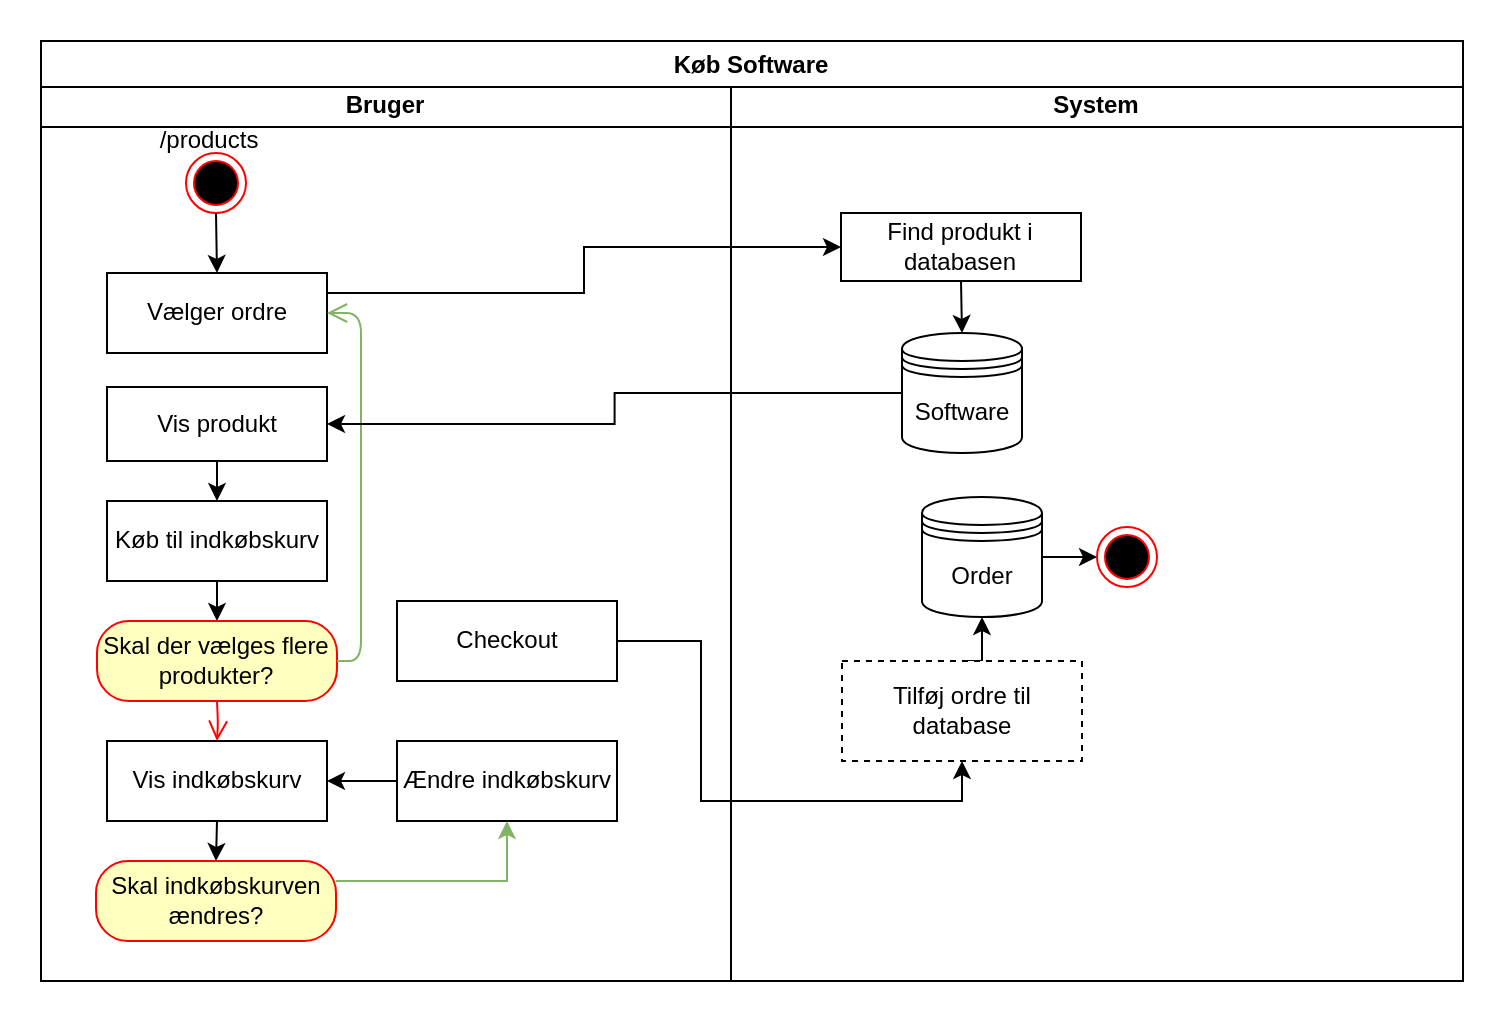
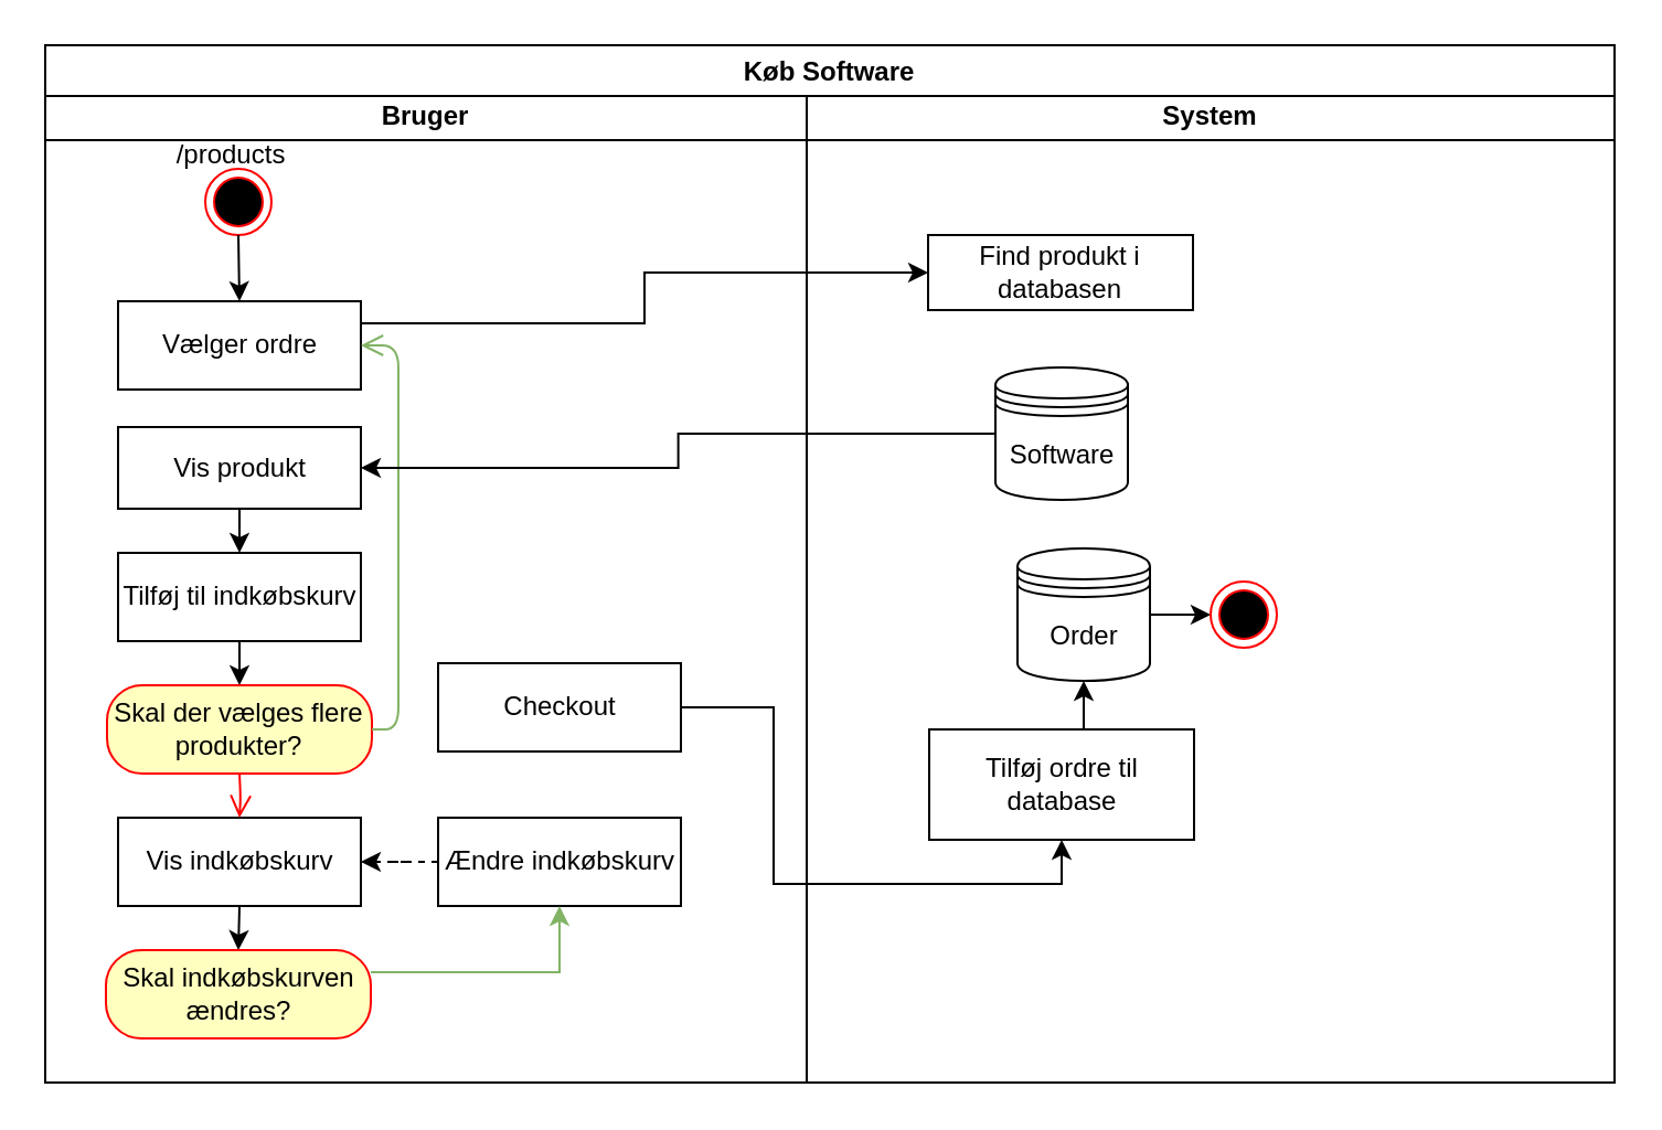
  <mxCell id="0" />
  <mxCell id="1" parent="0" />
  <mxCell id="2" value="Bruger" style="swimlane;" vertex="1" parent="1"><mxGeometry x="20" y="40" width="345" height="450" as="geometry" /></mxCell>
  <mxCell id="3" style="edgeStyle=orthogonalEdgeStyle;rounded=0;orthogonalLoop=1;jettySize=auto;html=1;" edge="1" parent="2" source="4"><mxGeometry relative="1" as="geometry"><mxPoint x="88" y="270" as="targetPoint" /></mxGeometry></mxCell>
- <mxCell id="4" value="Køb til indkøbskurv" style="html=1;" vertex="1" parent="2"><mxGeometry x="33" y="210" width="110" height="40" as="geometry" /></mxCell>
+ <mxCell id="4" value="Tilføj til indkøbskurv" style="html=1;" vertex="1" parent="2"><mxGeometry x="33" y="210" width="110" height="40" as="geometry" /></mxCell>
  <mxCell id="5" value="Skal der vælges flere produkter?" style="rounded=1;whiteSpace=wrap;html=1;arcSize=40;fontColor=#000000;fillColor=#ffffc0;strokeColor=#ff0000;" vertex="1" parent="2"><mxGeometry x="28" y="270" width="120" height="40" as="geometry" /></mxCell>
  <mxCell id="6" style="edgeStyle=orthogonalEdgeStyle;rounded=0;orthogonalLoop=1;jettySize=auto;html=1;exitX=0.5;exitY=1;exitDx=0;exitDy=0;entryX=0.5;entryY=0;entryDx=0;entryDy=0;" edge="1" parent="2" source="7" target="19"><mxGeometry relative="1" as="geometry" /></mxCell>
  <mxCell id="7" value="Vis indkøbskurv" style="html=1;" vertex="1" parent="2"><mxGeometry x="33" y="330" width="110" height="40" as="geometry" /></mxCell>
  <mxCell id="8" value="" style="edgeStyle=orthogonalEdgeStyle;html=1;verticalAlign=bottom;endArrow=open;endSize=8;strokeColor=#ff0000;entryX=0.5;entryY=0;entryDx=0;entryDy=0;" edge="1" parent="2" target="7"><mxGeometry relative="1" as="geometry"><mxPoint x="92.5" y="360" as="targetPoint" /><mxPoint x="88" y="310" as="sourcePoint" /></mxGeometry></mxCell>
  <mxCell id="9" value="" style="ellipse;html=1;shape=endState;fillColor=#000000;strokeColor=#ff0000;" vertex="1" parent="2"><mxGeometry x="72.5" y="36" width="30" height="30" as="geometry" /></mxCell>
  <mxCell id="10" value="Vælger ordre" style="html=1;" vertex="1" parent="2"><mxGeometry x="33" y="96" width="110" height="40" as="geometry" /></mxCell>
  <mxCell id="11" style="edgeStyle=orthogonalEdgeStyle;rounded=0;orthogonalLoop=1;jettySize=auto;html=1;exitX=0.5;exitY=1;exitDx=0;exitDy=0;entryX=0.5;entryY=0;entryDx=0;entryDy=0;" edge="1" parent="2" source="12" target="4"><mxGeometry relative="1" as="geometry" /></mxCell>
  <mxCell id="12" value="Vis produkt" style="html=1;" vertex="1" parent="2"><mxGeometry x="33" y="153" width="110" height="37" as="geometry" /></mxCell>
  <mxCell id="13" value="/products&lt;br&gt;" style="text;html=1;align=center;verticalAlign=middle;resizable=0;points=[];;autosize=1;" vertex="1" parent="2"><mxGeometry x="53.5" y="20" width="60" height="20" as="geometry" /></mxCell>
  <mxCell id="14" style="edgeStyle=orthogonalEdgeStyle;rounded=0;orthogonalLoop=1;jettySize=auto;html=1;exitX=0.5;exitY=1;exitDx=0;exitDy=0;entryX=0.5;entryY=0;entryDx=0;entryDy=0;" edge="1" parent="2" source="9" target="10"><mxGeometry relative="1" as="geometry" /></mxCell>
  <mxCell id="15" value="" style="edgeStyle=orthogonalEdgeStyle;html=1;verticalAlign=bottom;endArrow=open;endSize=8;strokeColor=#82b366;exitX=1;exitY=0.5;exitDx=0;exitDy=0;entryX=1;entryY=0.5;entryDx=0;entryDy=0;fillColor=#d5e8d4;" edge="1" parent="2" target="10"><mxGeometry relative="1" as="geometry"><mxPoint x="102.5" y="366" as="targetPoint" /><mxPoint x="148" y="290" as="sourcePoint" /><Array as="points"><mxPoint x="160" y="290" /><mxPoint x="160" y="116" /></Array></mxGeometry></mxCell>
- <mxCell id="16" style="edgeStyle=orthogonalEdgeStyle;rounded=0;orthogonalLoop=1;jettySize=auto;html=1;entryX=1;entryY=0.5;entryDx=0;entryDy=0;" edge="1" parent="2" source="17" target="7"><mxGeometry relative="1" as="geometry" /></mxCell>
+ <mxCell id="16" style="edgeStyle=orthogonalEdgeStyle;rounded=0;orthogonalLoop=1;jettySize=auto;html=1;entryX=1;entryY=0.5;entryDx=0;entryDy=0;dashed=1;" edge="1" parent="2" source="17" target="7"><mxGeometry relative="1" as="geometry" /></mxCell>
  <mxCell id="17" value="Ændre indkøbskurv" style="html=1;" vertex="1" parent="2"><mxGeometry x="178" y="330" width="110" height="40" as="geometry" /></mxCell>
  <mxCell id="18" style="edgeStyle=orthogonalEdgeStyle;rounded=0;orthogonalLoop=1;jettySize=auto;html=1;exitX=1;exitY=0.25;exitDx=0;exitDy=0;entryX=0.5;entryY=1;entryDx=0;entryDy=0;fillColor=#d5e8d4;strokeColor=#82b366;" edge="1" parent="2" source="19" target="17"><mxGeometry relative="1" as="geometry" /></mxCell>
  <mxCell id="19" value="Skal indkøbskurven ændres?" style="rounded=1;whiteSpace=wrap;html=1;arcSize=40;fontColor=#000000;fillColor=#ffffc0;strokeColor=#ff0000;" vertex="1" parent="2"><mxGeometry x="27.5" y="390" width="120" height="40" as="geometry" /></mxCell>
  <mxCell id="20" value="Checkout" style="html=1;" vertex="1" parent="2"><mxGeometry x="178" y="260" width="110" height="40" as="geometry" /></mxCell>
  <mxCell id="21" value="System" style="swimlane;" vertex="1" parent="1"><mxGeometry x="365" y="40" width="366" height="450" as="geometry" /></mxCell>
  <mxCell id="22" value="Software" style="shape=datastore;whiteSpace=wrap;html=1;" vertex="1" parent="21"><mxGeometry x="85.5" y="126" width="60" height="60" as="geometry" /></mxCell>
  <mxCell id="23" style="edgeStyle=orthogonalEdgeStyle;rounded=0;orthogonalLoop=1;jettySize=auto;html=1;exitX=0.5;exitY=0;exitDx=0;exitDy=0;entryX=0.5;entryY=1;entryDx=0;entryDy=0;" edge="1" parent="21" source="24" target="26"><mxGeometry relative="1" as="geometry" /></mxCell>
- <mxCell id="24" value="Tilføj ordre til database" style="rounded=0;whiteSpace=wrap;html=1;dashed=1;" vertex="1" parent="21"><mxGeometry x="55.5" y="290" width="120" height="50" as="geometry" /></mxCell>
+ <mxCell id="24" value="Tilføj ordre til database" style="rounded=0;whiteSpace=wrap;html=1;" vertex="1" parent="21"><mxGeometry x="55.5" y="290" width="120" height="50" as="geometry" /></mxCell>
  <mxCell id="25" style="edgeStyle=orthogonalEdgeStyle;rounded=0;orthogonalLoop=1;jettySize=auto;html=1;exitX=1;exitY=0.5;exitDx=0;exitDy=0;" edge="1" parent="21" source="26" target="27"><mxGeometry relative="1" as="geometry" /></mxCell>
  <mxCell id="26" value="Order" style="shape=datastore;whiteSpace=wrap;html=1;" vertex="1" parent="21"><mxGeometry x="95.5" y="208" width="60" height="60" as="geometry" /></mxCell>
  <mxCell id="27" value="" style="ellipse;html=1;shape=endState;fillColor=#000000;strokeColor=#ff0000;" vertex="1" parent="21"><mxGeometry x="183" y="223" width="30" height="30" as="geometry" /></mxCell>
  <mxCell id="28" value="Køb Software" style="swimlane;" vertex="1" parent="1"><mxGeometry x="20" y="20" width="711" height="470" as="geometry" /></mxCell>
  <mxCell id="29" style="edgeStyle=orthogonalEdgeStyle;rounded=0;orthogonalLoop=1;jettySize=auto;html=1;exitX=1;exitY=0.25;exitDx=0;exitDy=0;entryX=0;entryY=0.5;entryDx=0;entryDy=0;" edge="1" parent="1" source="10" target="31"><mxGeometry relative="1" as="geometry" /></mxCell>
- <mxCell id="30" style="edgeStyle=orthogonalEdgeStyle;rounded=0;orthogonalLoop=1;jettySize=auto;html=1;exitX=0.5;exitY=1;exitDx=0;exitDy=0;entryX=0.5;entryY=0;entryDx=0;entryDy=0;" edge="1" parent="1" source="31" target="22"><mxGeometry relative="1" as="geometry" /></mxCell>
  <mxCell id="31" value="Find produkt i databasen" style="rounded=0;whiteSpace=wrap;html=1;" vertex="1" parent="1"><mxGeometry x="420" y="106" width="120" height="34" as="geometry" /></mxCell>
  <mxCell id="32" style="edgeStyle=orthogonalEdgeStyle;rounded=0;orthogonalLoop=1;jettySize=auto;html=1;exitX=0;exitY=0.5;exitDx=0;exitDy=0;" edge="1" parent="1" source="22" target="12"><mxGeometry relative="1" as="geometry" /></mxCell>
  <mxCell id="33" style="edgeStyle=orthogonalEdgeStyle;rounded=0;orthogonalLoop=1;jettySize=auto;html=1;exitX=1;exitY=0.5;exitDx=0;exitDy=0;entryX=0.5;entryY=1;entryDx=0;entryDy=0;" edge="1" parent="1" source="20" target="24"><mxGeometry relative="1" as="geometry"><Array as="points"><mxPoint x="350" y="320" /><mxPoint x="350" y="400" /><mxPoint x="481" y="400" /></Array></mxGeometry></mxCell>
